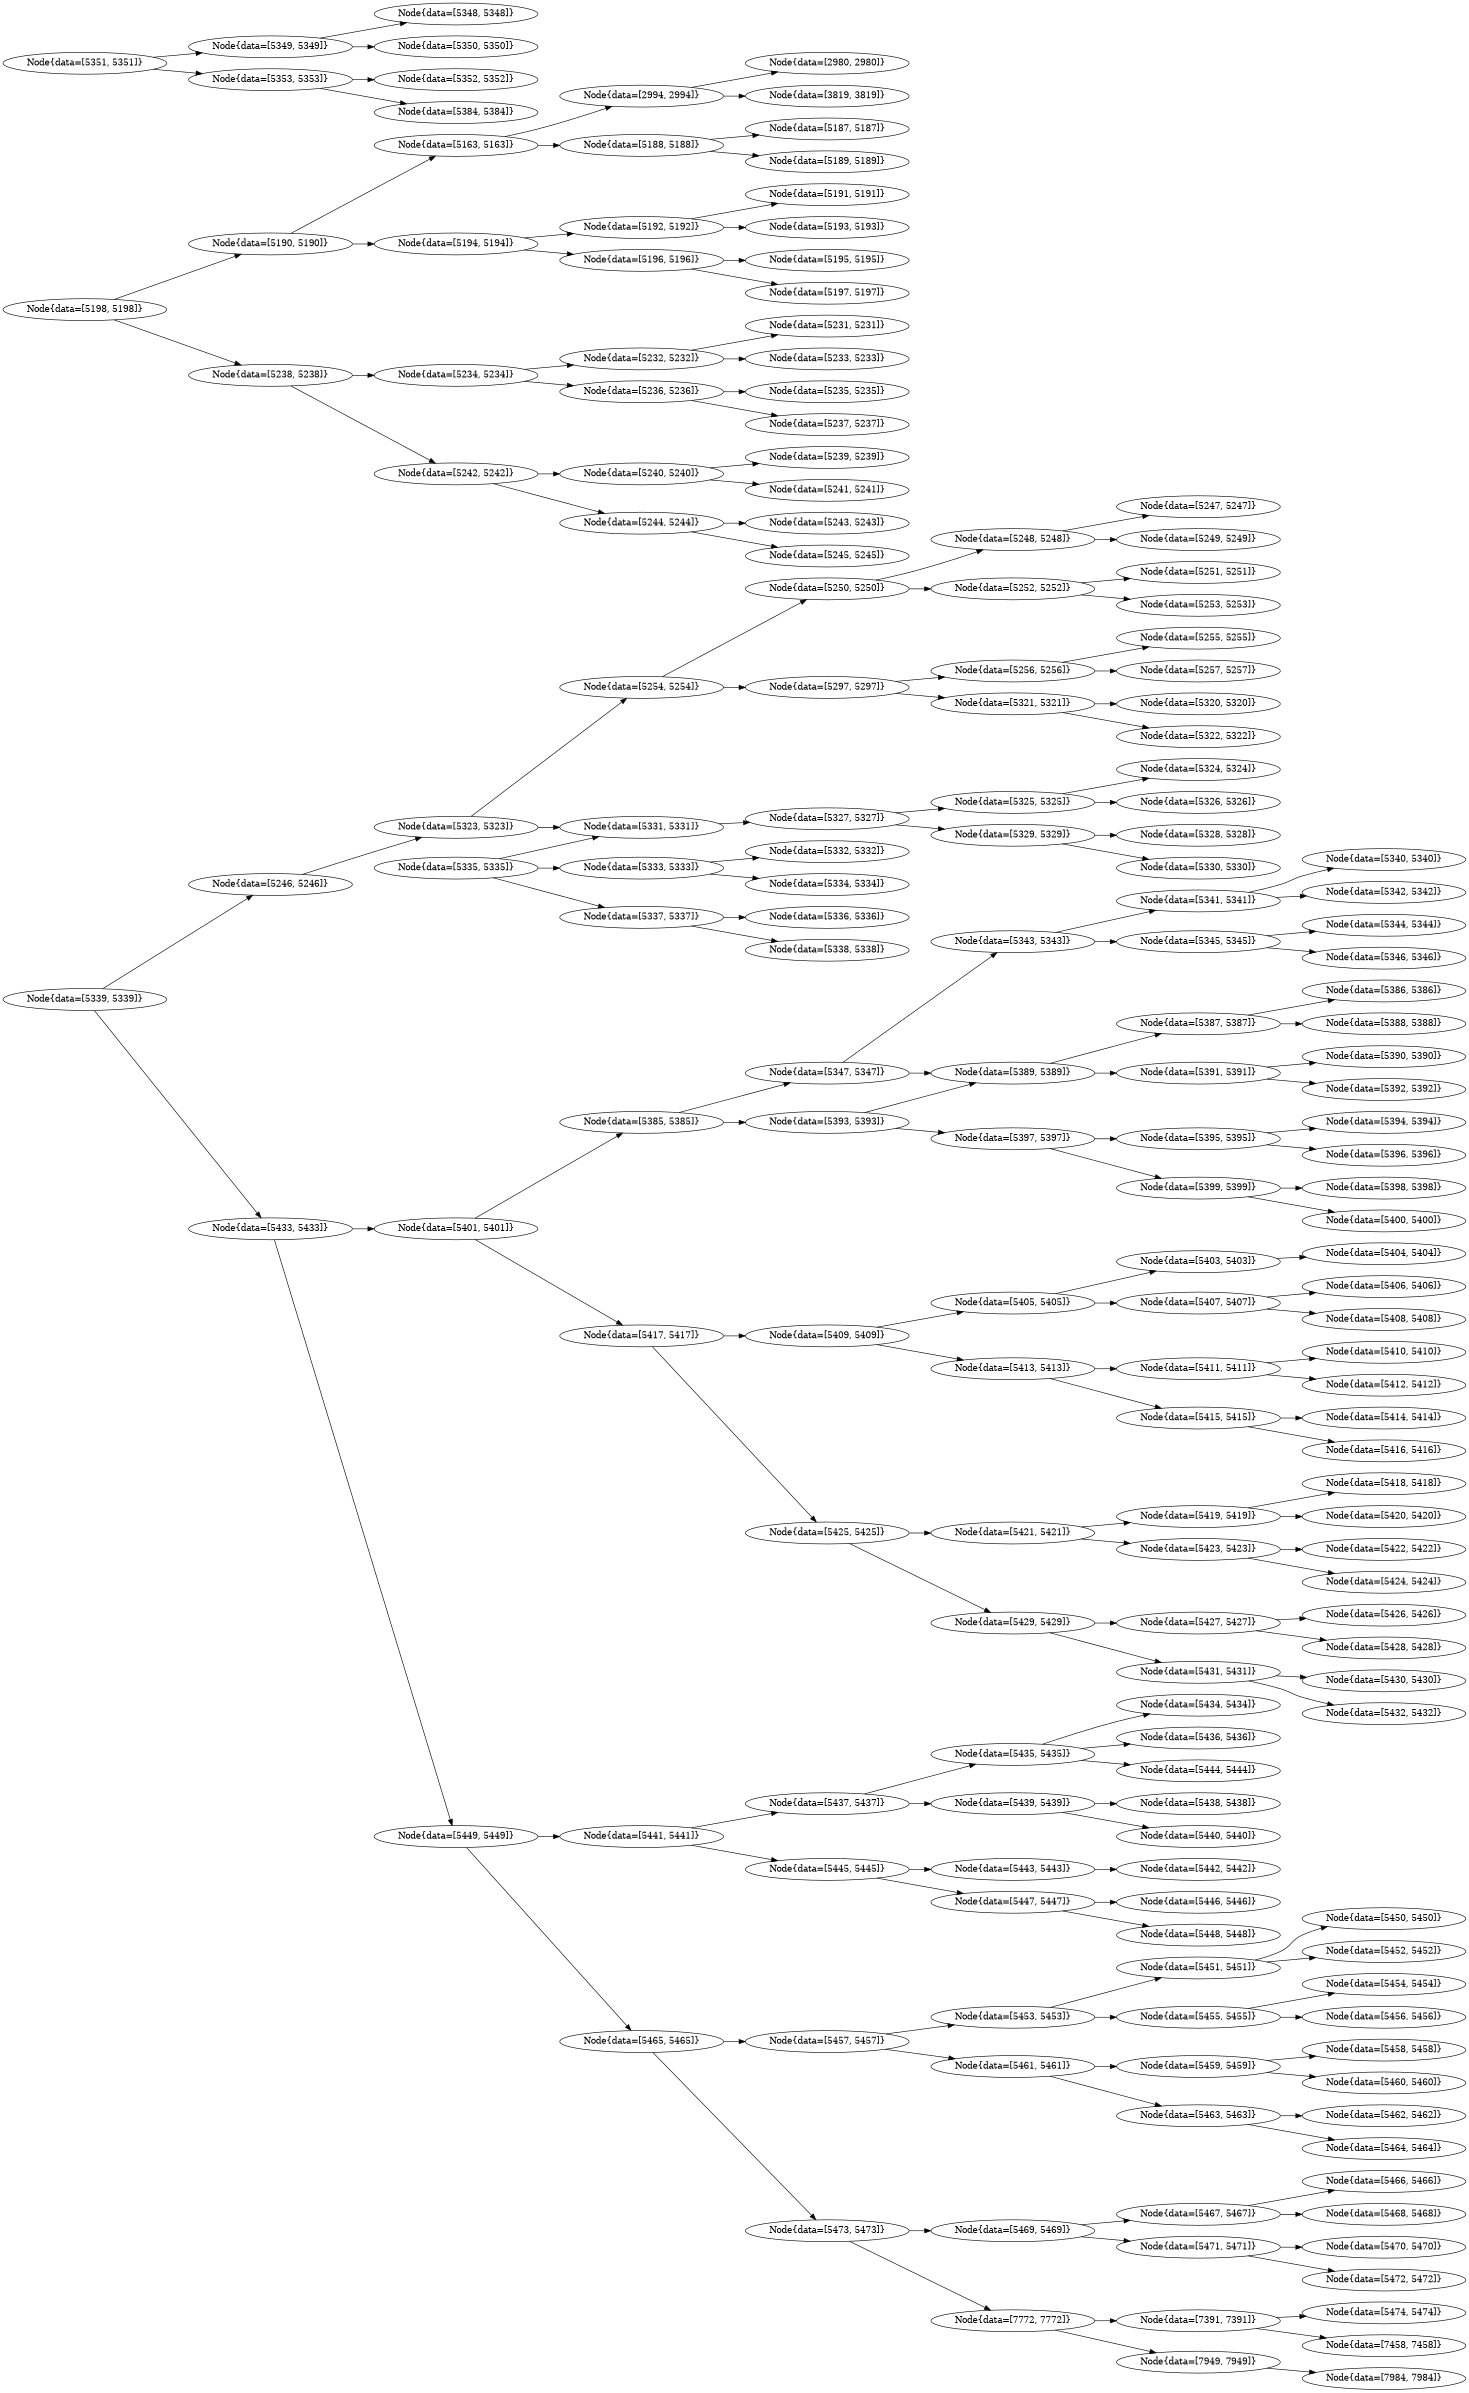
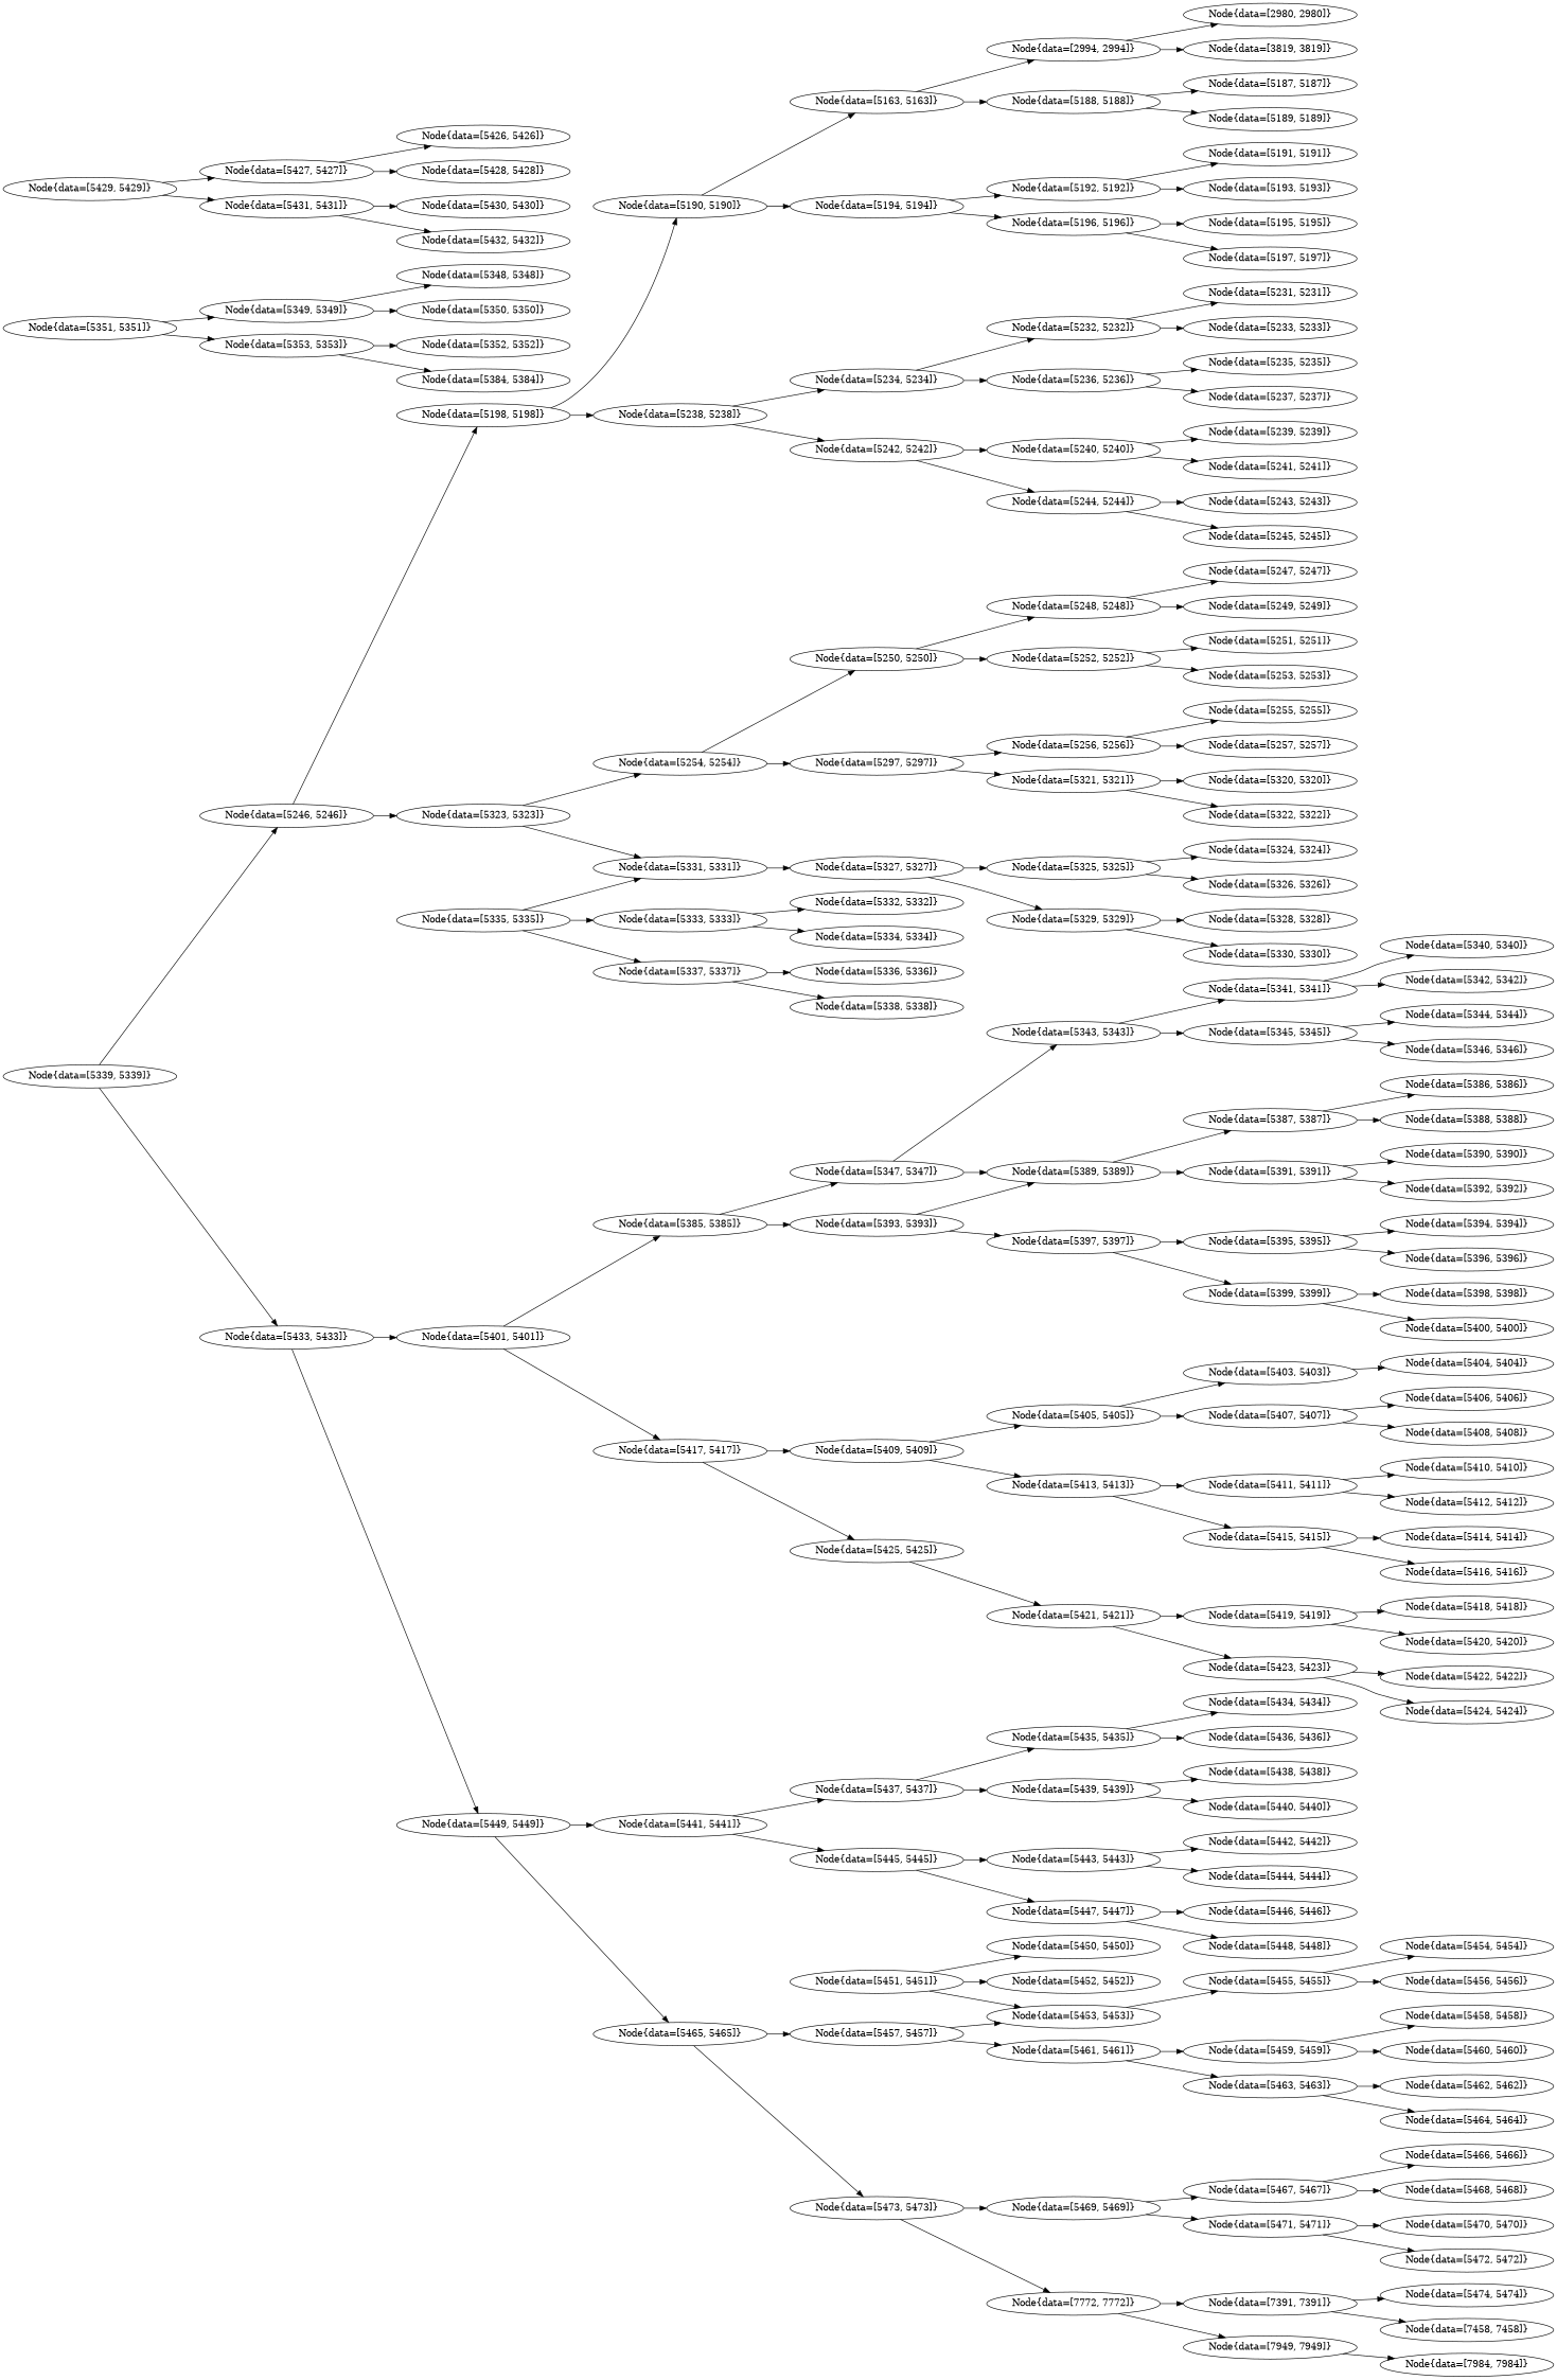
  digraph {
    rankdir=LR
    n1 [label="Node{data=[5339, 5339]}"]
    n2 [label="Node{data=[5246, 5246]}"]
    n3 [label="Node{data=[5433, 5433]}"]
    n4 [label="Node{data=[5198, 5198]}"]
    n5 [label="Node{data=[5323, 5323]}"]
    n6 [label="Node{data=[5401, 5401]}"]
    n7 [label="Node{data=[5449, 5449]}"]
    n8 [label="Node{data=[5190, 5190]}"]
    n9 [label="Node{data=[5238, 5238]}"]
    n10 [label="Node{data=[5254, 5254]}"]
    n11 [label="Node{data=[5331, 5331]}"]
    n12 [label="Node{data=[5163, 5163]}"]
    n13 [label="Node{data=[5194, 5194]}"]
    n14 [label="Node{data=[5234, 5234]}"]
    n15 [label="Node{data=[5242, 5242]}"]
    n16 [label="Node{data=[2994, 2994]}"]
    n17 [label="Node{data=[5188, 5188]}"]
    n18 [label="Node{data=[5192, 5192]}"]
    n19 [label="Node{data=[5196, 5196]}"]
    n20 [label="Node{data=[2980, 2980]}"]
    n21 [label="Node{data=[3819, 3819]}"]
    n22 [label="Node{data=[5187, 5187]}"]
    n23 [label="Node{data=[5189, 5189]}"]
    n24 [label="Node{data=[5191, 5191]}"]
    n25 [label="Node{data=[5193, 5193]}"]
    n26 [label="Node{data=[5195, 5195]}"]
    n27 [label="Node{data=[5197, 5197]}"]
    n28 [label="Node{data=[5232, 5232]}"]
    n29 [label="Node{data=[5236, 5236]}"]
    n30 [label="Node{data=[5240, 5240]}"]
    n31 [label="Node{data=[5244, 5244]}"]
    n32 [label="Node{data=[5231, 5231]}"]
    n33 [label="Node{data=[5233, 5233]}"]
    n34 [label="Node{data=[5235, 5235]}"]
    n35 [label="Node{data=[5237, 5237]}"]
    n36 [label="Node{data=[5239, 5239]}"]
    n37 [label="Node{data=[5241, 5241]}"]
    n38 [label="Node{data=[5243, 5243]}"]
    n39 [label="Node{data=[5245, 5245]}"]
    n40 [label="Node{data=[5250, 5250]}"]
    n41 [label="Node{data=[5297, 5297]}"]
    n42 [label="Node{data=[5327, 5327]}"]
    n43 [label="Node{data=[5248, 5248]}"]
    n44 [label="Node{data=[5252, 5252]}"]
    n45 [label="Node{data=[5256, 5256]}"]
    n46 [label="Node{data=[5321, 5321]}"]
    n47 [label="Node{data=[5247, 5247]}"]
    n48 [label="Node{data=[5249, 5249]}"]
    n49 [label="Node{data=[5251, 5251]}"]
    n50 [label="Node{data=[5253, 5253]}"]
    n51 [label="Node{data=[5255, 5255]}"]
    n52 [label="Node{data=[5257, 5257]}"]
    n53 [label="Node{data=[5320, 5320]}"]
    n54 [label="Node{data=[5322, 5322]}"]
    n55 [label="Node{data=[5325, 5325]}"]
    n56 [label="Node{data=[5329, 5329]}"]
    n57 [label="Node{data=[5335, 5335]}"]
    n58 [label="Node{data=[5333, 5333]}"]
    n59 [label="Node{data=[5337, 5337]}"]
    n60 [label="Node{data=[5324, 5324]}"]
    n61 [label="Node{data=[5326, 5326]}"]
    n62 [label="Node{data=[5328, 5328]}"]
    n63 [label="Node{data=[5330, 5330]}"]
    n64 [label="Node{data=[5332, 5332]}"]
    n65 [label="Node{data=[5334, 5334]}"]
    n66 [label="Node{data=[5336, 5336]}"]
    n67 [label="Node{data=[5338, 5338]}"]
    n68 [label="Node{data=[5385, 5385]}"]
    n69 [label="Node{data=[5417, 5417]}"]
    n70 [label="Node{data=[5441, 5441]}"]
    n71 [label="Node{data=[5465, 5465]}"]
    n72 [label="Node{data=[5347, 5347]}"]
    n73 [label="Node{data=[5393, 5393]}"]
    n74 [label="Node{data=[5409, 5409]}"]
    n75 [label="Node{data=[5425, 5425]}"]
    n76 [label="Node{data=[5343, 5343]}"]
    n77 [label="Node{data=[5389, 5389]}"]
    n78 [label="Node{data=[5397, 5397]}"]
    n79 [label="Node{data=[5341, 5341]}"]
    n80 [label="Node{data=[5345, 5345]}"]
    n81 [label="Node{data=[5351, 5351]}"]
    n82 [label="Node{data=[5349, 5349]}"]
    n83 [label="Node{data=[5353, 5353]}"]
    n84 [label="Node{data=[5340, 5340]}"]
    n85 [label="Node{data=[5342, 5342]}"]
    n86 [label="Node{data=[5344, 5344]}"]
    n87 [label="Node{data=[5346, 5346]}"]
    n88 [label="Node{data=[5348, 5348]}"]
    n89 [label="Node{data=[5350, 5350]}"]
    n90 [label="Node{data=[5352, 5352]}"]
    n91 [label="Node{data=[5384, 5384]}"]
    n92 [label="Node{data=[5387, 5387]}"]
    n93 [label="Node{data=[5391, 5391]}"]
    n94 [label="Node{data=[5395, 5395]}"]
    n95 [label="Node{data=[5399, 5399]}"]
    n96 [label="Node{data=[5386, 5386]}"]
    n97 [label="Node{data=[5388, 5388]}"]
    n98 [label="Node{data=[5390, 5390]}"]
    n99 [label="Node{data=[5392, 5392]}"]
    n100 [label="Node{data=[5394, 5394]}"]
    n101 [label="Node{data=[5396, 5396]}"]
    n102 [label="Node{data=[5398, 5398]}"]
    n103 [label="Node{data=[5400, 5400]}"]
    n104 [label="Node{data=[5405, 5405]}"]
    n105 [label="Node{data=[5413, 5413]}"]
    n106 [label="Node{data=[5421, 5421]}"]
    n107 [label="Node{data=[5429, 5429]}"]
    n108 [label="Node{data=[5403, 5403]}"]
    n109 [label="Node{data=[5407, 5407]}"]
    n110 [label="Node{data=[5411, 5411]}"]
    n111 [label="Node{data=[5415, 5415]}"]
    n112 [label="Node{data=[5404, 5404]}"]
    n113 [label="Node{data=[5406, 5406]}"]
    n114 [label="Node{data=[5408, 5408]}"]
    n115 [label="Node{data=[5410, 5410]}"]
    n116 [label="Node{data=[5412, 5412]}"]
    n117 [label="Node{data=[5414, 5414]}"]
    n118 [label="Node{data=[5416, 5416]}"]
    n119 [label="Node{data=[5419, 5419]}"]
    n120 [label="Node{data=[5423, 5423]}"]
    n121 [label="Node{data=[5427, 5427]}"]
    n122 [label="Node{data=[5431, 5431]}"]
    n123 [label="Node{data=[5418, 5418]}"]
    n124 [label="Node{data=[5420, 5420]}"]
    n125 [label="Node{data=[5422, 5422]}"]
    n126 [label="Node{data=[5424, 5424]}"]
    n127 [label="Node{data=[5426, 5426]}"]
    n128 [label="Node{data=[5428, 5428]}"]
    n129 [label="Node{data=[5430, 5430]}"]
    n130 [label="Node{data=[5432, 5432]}"]
    n131 [label="Node{data=[5437, 5437]}"]
    n132 [label="Node{data=[5445, 5445]}"]
    n133 [label="Node{data=[5457, 5457]}"]
    n134 [label="Node{data=[5473, 5473]}"]
    n135 [label="Node{data=[5435, 5435]}"]
    n136 [label="Node{data=[5439, 5439]}"]
    n137 [label="Node{data=[5443, 5443]}"]
    n138 [label="Node{data=[5447, 5447]}"]
    n139 [label="Node{data=[5434, 5434]}"]
    n140 [label="Node{data=[5436, 5436]}"]
    n141 [label="Node{data=[5438, 5438]}"]
    n142 [label="Node{data=[5440, 5440]}"]
    n143 [label="Node{data=[5442, 5442]}"]
    n144 [label="Node{data=[5444, 5444]}"]
    n145 [label="Node{data=[5446, 5446]}"]
    n146 [label="Node{data=[5448, 5448]}"]
    n147 [label="Node{data=[5453, 5453]}"]
    n148 [label="Node{data=[5461, 5461]}"]
    n149 [label="Node{data=[5469, 5469]}"]
    n150 [label="Node{data=[7772, 7772]}"]
    n151 [label="Node{data=[5451, 5451]}"]
    n152 [label="Node{data=[5455, 5455]}"]
    n153 [label="Node{data=[5459, 5459]}"]
    n154 [label="Node{data=[5463, 5463]}"]
    n155 [label="Node{data=[5450, 5450]}"]
    n156 [label="Node{data=[5452, 5452]}"]
    n157 [label="Node{data=[5454, 5454]}"]
    n158 [label="Node{data=[5456, 5456]}"]
    n159 [label="Node{data=[5458, 5458]}"]
    n160 [label="Node{data=[5460, 5460]}"]
    n161 [label="Node{data=[5462, 5462]}"]
    n162 [label="Node{data=[5464, 5464]}"]
    n163 [label="Node{data=[5467, 5467]}"]
    n164 [label="Node{data=[5471, 5471]}"]
    n165 [label="Node{data=[7391, 7391]}"]
    n166 [label="Node{data=[7949, 7949]}"]
    n167 [label="Node{data=[5466, 5466]}"]
    n168 [label="Node{data=[5468, 5468]}"]
    n169 [label="Node{data=[5470, 5470]}"]
    n170 [label="Node{data=[5472, 5472]}"]
    n171 [label="Node{data=[5474, 5474]}"]
    n172 [label="Node{data=[7458, 7458]}"]
    n173 [label="Node{data=[7984, 7984]}"]
    n1 -> n2
    n1 -> n3
+   n2 -> n4
    n2 -> n5
    n3 -> n6
    n3 -> n7
    n4 -> n8
    n4 -> n9
    n5 -> n10
    n5 -> n11
    n6 -> n68
    n6 -> n69
    n7 -> n70
    n7 -> n71
    n8 -> n12
    n8 -> n13
    n9 -> n14
    n9 -> n15
    n10 -> n40
    n10 -> n41
    n11 -> n42
    n12 -> n16
    n12 -> n17
    n13 -> n18
    n13 -> n19
    n14 -> n28
    n14 -> n29
    n15 -> n30
    n15 -> n31
    n16 -> n20
    n16 -> n21
    n17 -> n22
    n17 -> n23
    n18 -> n24
    n18 -> n25
    n19 -> n26
    n19 -> n27
    n28 -> n32
    n28 -> n33
    n29 -> n34
    n29 -> n35
    n30 -> n36
    n30 -> n37
    n31 -> n38
    n31 -> n39
    n40 -> n43
    n40 -> n44
    n41 -> n45
    n41 -> n46
    n42 -> n55
    n42 -> n56
    n43 -> n47
    n43 -> n48
    n44 -> n49
    n44 -> n50
    n45 -> n51
    n45 -> n52
    n46 -> n53
    n46 -> n54
    n55 -> n60
    n55 -> n61
    n56 -> n62
    n56 -> n63
    n57 -> n11
    n57 -> n58
    n57 -> n59
    n58 -> n64
    n58 -> n65
    n59 -> n66
    n59 -> n67
    n68 -> n72
    n68 -> n73
    n69 -> n74
    n69 -> n75
    n70 -> n131
    n70 -> n132
    n71 -> n133
    n71 -> n134
    n72 -> n76
    n72 -> n77
    n73 -> n77
    n73 -> n78
    n74 -> n104
    n74 -> n105
    n75 -> n106
-   n75 -> n107
    n76 -> n79
    n76 -> n80
    n77 -> n92
    n77 -> n93
    n78 -> n94
    n78 -> n95
    n79 -> n84
    n79 -> n85
    n80 -> n86
    n80 -> n87
    n81 -> n82
    n81 -> n83
    n82 -> n88
    n82 -> n89
    n83 -> n90
    n83 -> n91
    n92 -> n96
    n92 -> n97
    n93 -> n98
    n93 -> n99
    n94 -> n100
    n94 -> n101
    n95 -> n102
    n95 -> n103
    n104 -> n108
    n104 -> n109
    n105 -> n110
    n105 -> n111
    n106 -> n119
    n106 -> n120
    n107 -> n121
    n107 -> n122
    n108 -> n112
    n109 -> n113
    n109 -> n114
    n110 -> n115
    n110 -> n116
    n111 -> n117
    n111 -> n118
    n119 -> n123
    n119 -> n124
    n120 -> n125
    n120 -> n126
    n121 -> n127
    n121 -> n128
    n122 -> n129
    n122 -> n130
    n131 -> n135
    n131 -> n136
    n132 -> n137
    n132 -> n138
    n133 -> n147
    n133 -> n148
    n134 -> n149
    n134 -> n150
    n135 -> n139
    n135 -> n140
    n136 -> n141
    n136 -> n142
    n137 -> n143
-   n135 -> n144
+   n137 -> n144
    n138 -> n145
    n138 -> n146
-   n147 -> n151
+   n151 -> n147
    n147 -> n152
    n148 -> n153
    n148 -> n154
    n149 -> n163
    n149 -> n164
    n150 -> n165
    n150 -> n166
    n151 -> n155
    n151 -> n156
    n152 -> n157
    n152 -> n158
    n153 -> n159
    n153 -> n160
    n154 -> n161
    n154 -> n162
    n163 -> n167
    n163 -> n168
    n164 -> n169
    n164 -> n170
    n165 -> n171
    n165 -> n172
    n166 -> n173
  }
